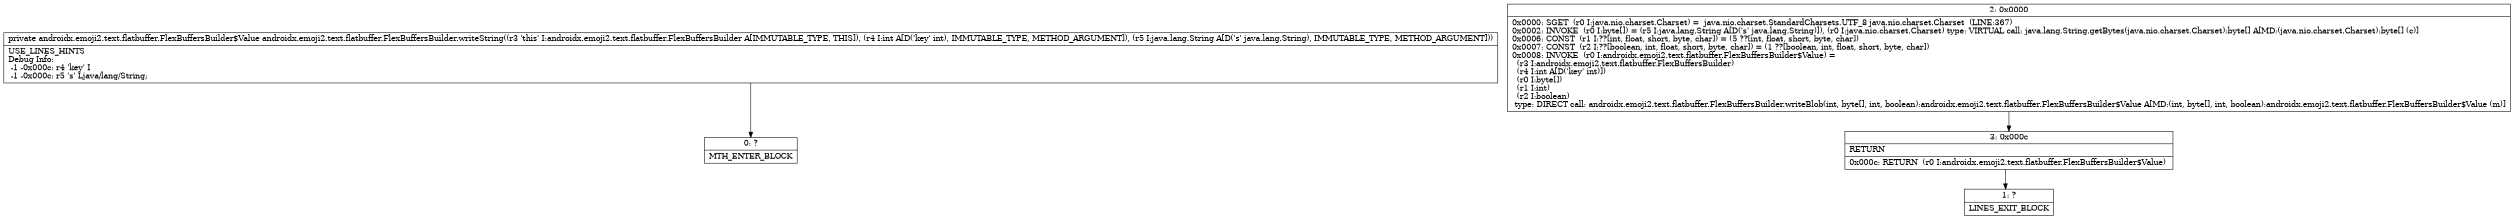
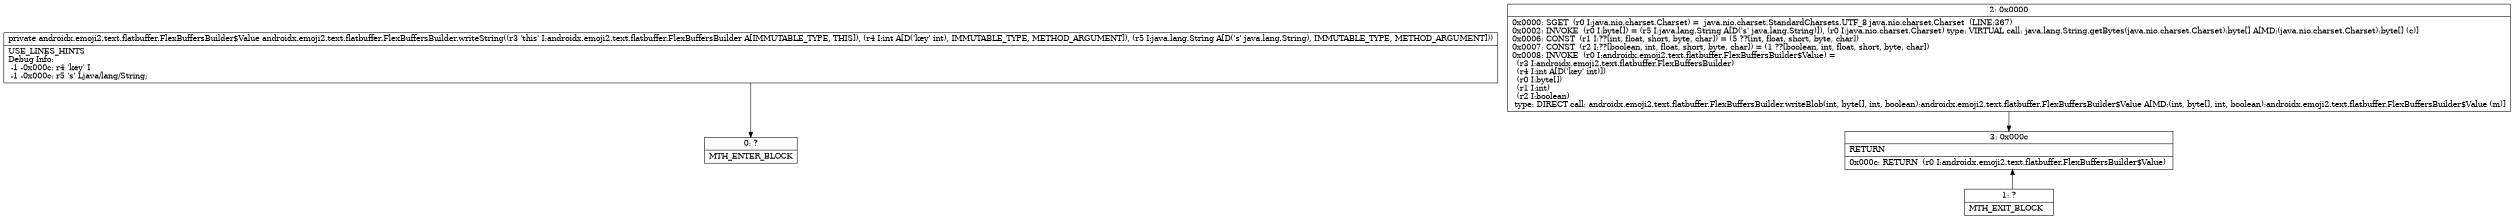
  digraph {
    node [shape=record]
    n1 [label="{0\:\ ?|MTH_ENTER_BLOCK\l}"]
    n2 [label="{2\:\ 0x0000|0x0000: SGET  (r0 I:java.nio.charset.Charset) =  java.nio.charset.StandardCharsets.UTF_8 java.nio.charset.Charset  (LINE:367)\l0x0002: INVOKE  (r0 I:byte[]) = (r5 I:java.lang.String A[D('s' java.lang.String)]), (r0 I:java.nio.charset.Charset) type: VIRTUAL call: java.lang.String.getBytes(java.nio.charset.Charset):byte[] A[MD:(java.nio.charset.Charset):byte[] (c)]\l0x0006: CONST  (r1 I:??[int, float, short, byte, char]) = (5 ??[int, float, short, byte, char]) \l0x0007: CONST  (r2 I:??[boolean, int, float, short, byte, char]) = (1 ??[boolean, int, float, short, byte, char]) \l0x0008: INVOKE  (r0 I:androidx.emoji2.text.flatbuffer.FlexBuffersBuilder$Value) = \l  (r3 I:androidx.emoji2.text.flatbuffer.FlexBuffersBuilder)\l  (r4 I:int A[D('key' int)])\l  (r0 I:byte[])\l  (r1 I:int)\l  (r2 I:boolean)\l type: DIRECT call: androidx.emoji2.text.flatbuffer.FlexBuffersBuilder.writeBlob(int, byte[], int, boolean):androidx.emoji2.text.flatbuffer.FlexBuffersBuilder$Value A[MD:(int, byte[], int, boolean):androidx.emoji2.text.flatbuffer.FlexBuffersBuilder$Value (m)]\l}"]
    n3 [label="{3\:\ 0x000c|RETURN\l|0x000c: RETURN  (r0 I:androidx.emoji2.text.flatbuffer.FlexBuffersBuilder$Value) \l}"]
-   n4 [label="{1\:\ ?|LINES_EXIT_BLOCK\l}"]
+   n4 [label="{1\:\ ?|MTH_EXIT_BLOCK\l}"]
    n5 [label="{private androidx.emoji2.text.flatbuffer.FlexBuffersBuilder$Value androidx.emoji2.text.flatbuffer.FlexBuffersBuilder.writeString((r3 'this' I:androidx.emoji2.text.flatbuffer.FlexBuffersBuilder A[IMMUTABLE_TYPE, THIS]), (r4 I:int A[D('key' int), IMMUTABLE_TYPE, METHOD_ARGUMENT]), (r5 I:java.lang.String A[D('s' java.lang.String), IMMUTABLE_TYPE, METHOD_ARGUMENT]))  | USE_LINES_HINTS\lDebug Info:\l  \-1 \-0x000c: r4 'key' I\l  \-1 \-0x000c: r5 's' Ljava\/lang\/String;\l}"]
    n2 -> n3
-   n3 -> n4
+   n4 -> n3
    n5 -> n1
  }
